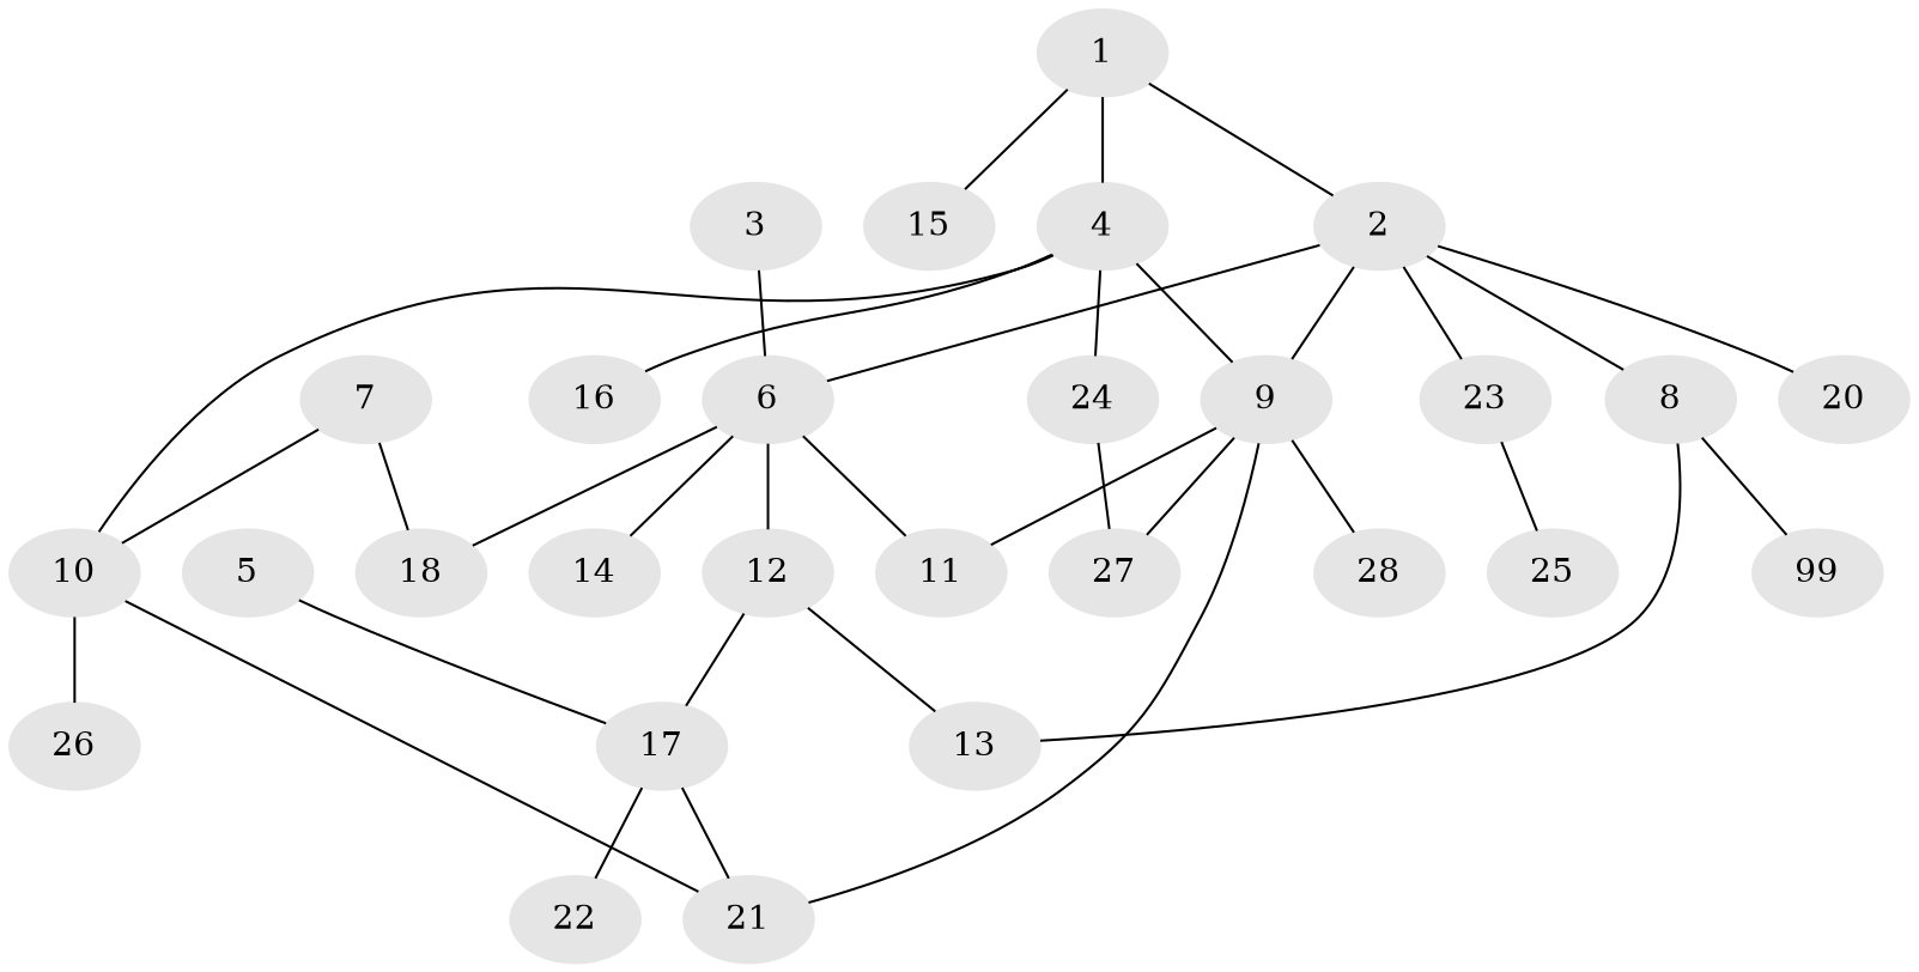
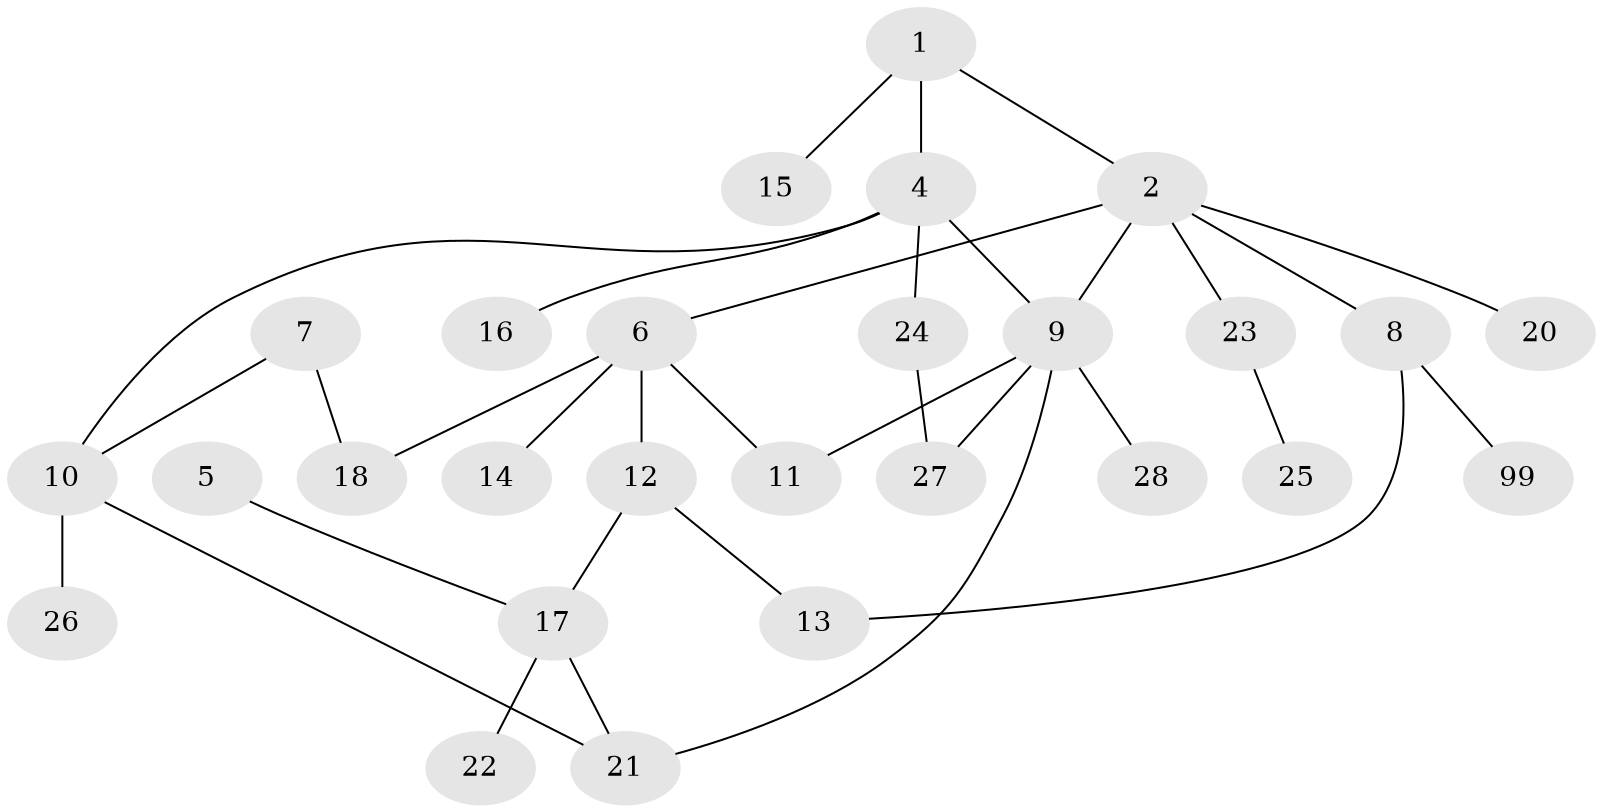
  graph {
    node [color=gray90 style=filled]
    edge [weight=1.0]
    1
    2
    4
    15
    6
    8
    9
    20
    23
    10
    16
    24
    11
    12
    14
    18
    13
    n18 [label=99]
    21
    27
    28
    25
-   3
    26
    5
    17
    22
    7
    1 -- 2
    1 -- 4
    1 -- 15
    2 -- 6
    2 -- 8
    2 -- 9
    2 -- 20
    2 -- 23
    4 -- 9
    4 -- 10
    4 -- 16
    4 -- 24
    6 -- 11
    6 -- 12
    6 -- 14
    6 -- 18
    8 -- 13
    8 -- n18
    9 -- 11
    9 -- 21
    9 -- 27
    9 -- 28
    23 -- 25
    10 -- 21
    10 -- 26
    24 -- 27
    12 -- 13
    12 -- 17
-   3 -- 6
    5 -- 17
    17 -- 21
    17 -- 22
    7 -- 10
    7 -- 18
  }
